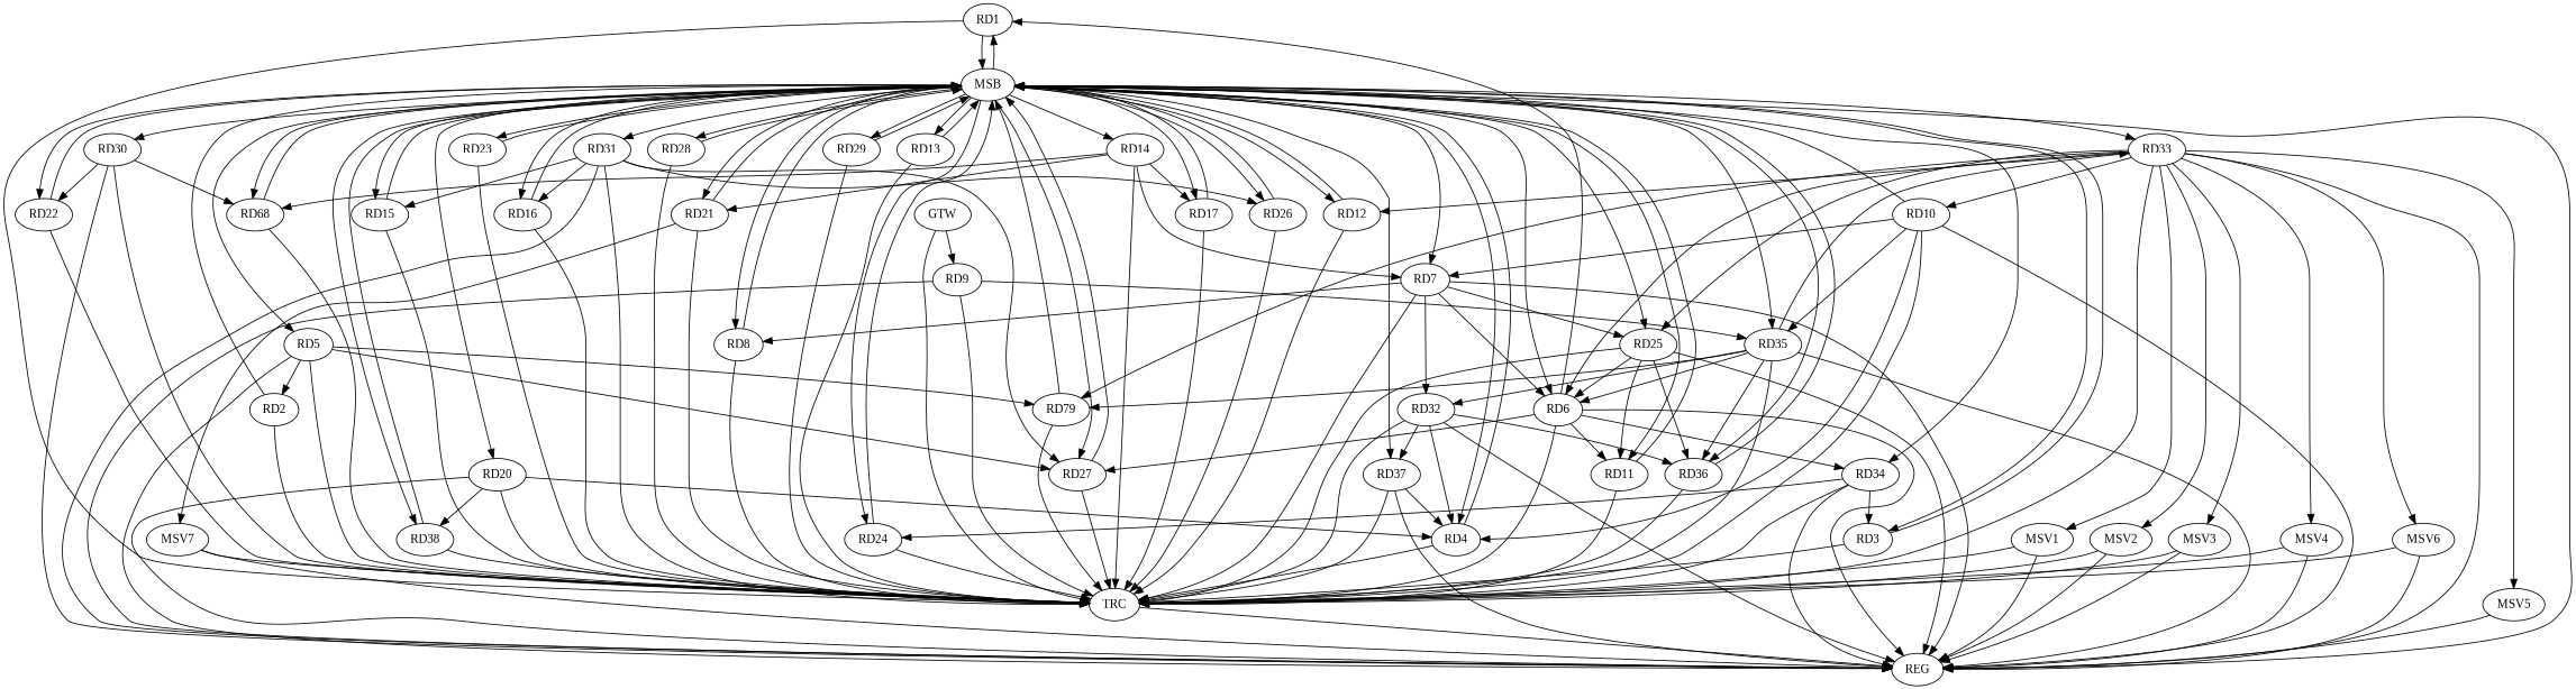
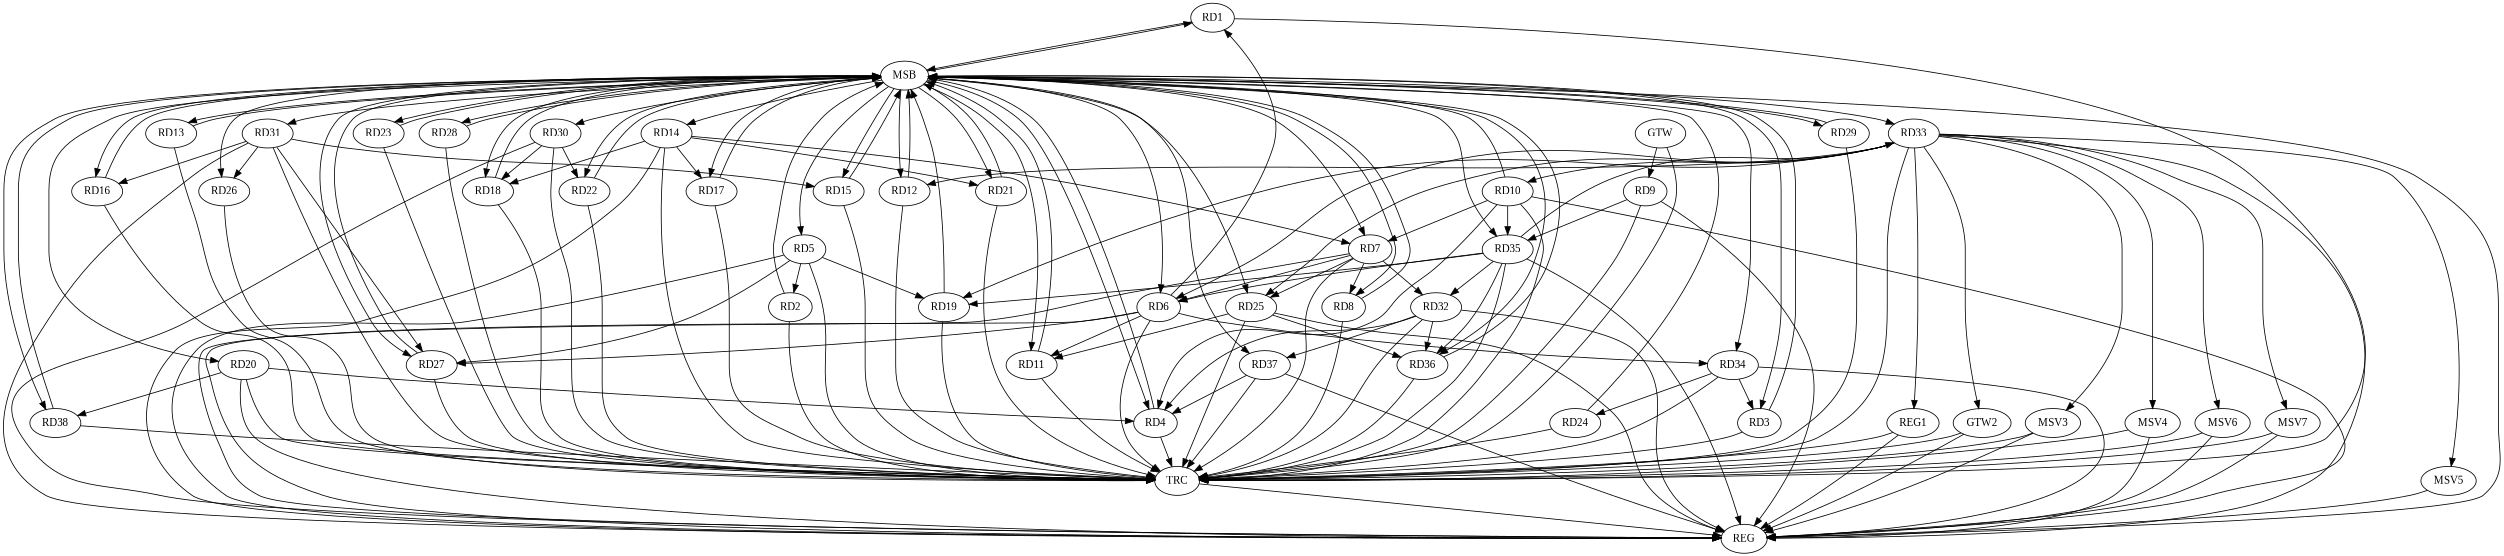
  strict digraph {
    fontname="Liberation Serif"
    node [fontname="Liberation Serif"]
    edge [fontname="Liberation Serif"]
    n1 [label=RD1]
    n2 [label=MSB]
    n3 [label=TRC]
    n4 [label=RD3]
    n5 [label=RD4]
    n6 [label=RD5]
    n7 [label=RD27]
    n8 [label=REG]
    n9 [label=RD6]
    n10 [label=RD11]
    n11 [label=RD34]
    n12 [label=RD7]
    n13 [label=RD8]
    n14 [label=RD25]
    n15 [label=RD35]
    n16 [label=RD12]
    n17 [label=RD13]
    n18 [label=RD14]
    n19 [label=RD17]
-   n20 [label=RD68]
+   n20 [label=RD18]
    n21 [label=RD21]
    n22 [label=RD15]
    n23 [label=RD16]
    n24 [label=RD20]
    n25 [label=RD38]
    n26 [label=RD22]
    n27 [label=RD23]
    n28 [label=RD24]
    n29 [label=RD36]
    n30 [label=RD26]
    n31 [label=RD28]
    n32 [label=RD29]
    n33 [label=RD30]
    n34 [label=RD31]
    n35 [label=RD37]
    n36 [label=RD33]
    n37 [label=RD2]
-   n38 [label=RD79]
+   n38 [label=RD19]
    n39 [label=RD32]
    n40 [label=RD9]
    n41 [label=RD10]
-   n42 [label=MSV1]
-   n43 [label=MSV2]
+   n42 [label=REG1]
+   n43 [label=GTW2]
    n44 [label=MSV3]
    n45 [label=MSV4]
    n46 [label=MSV5]
    n47 [label=MSV6]
    n48 [label=MSV7]
    n49 [label=GTW]
    n1 -> n2
    n1 -> n3
    n2 -> n1
    n2 -> n4
    n2 -> n5
    n2 -> n6
    n2 -> n7
    n2 -> n8
    n2 -> n9
    n2 -> n10
    n2 -> n11
    n2 -> n12
    n2 -> n13
    n2 -> n14
    n2 -> n15
    n2 -> n16
    n2 -> n17
    n2 -> n18
    n2 -> n19
    n2 -> n20
    n2 -> n21
    n2 -> n22
    n2 -> n23
    n2 -> n24
    n2 -> n25
    n2 -> n26
    n2 -> n27
-   n2 -> n28
    n2 -> n29
    n2 -> n30
    n2 -> n31
    n2 -> n32
    n2 -> n33
    n2 -> n34
    n2 -> n35
    n2 -> n36
    n3 -> n8
    n4 -> n2
    n4 -> n3
    n5 -> n2
    n5 -> n3
    n6 -> n3
    n6 -> n7
    n6 -> n8
    n6 -> n37
    n6 -> n38
    n7 -> n2
    n7 -> n3
    n9 -> n1
    n9 -> n3
    n9 -> n7
    n9 -> n8
    n9 -> n10
    n9 -> n11
    n10 -> n2
    n10 -> n3
    n11 -> n3
    n11 -> n4
    n11 -> n8
    n11 -> n28
    n12 -> n3
    n12 -> n8
    n12 -> n9
    n12 -> n13
    n12 -> n14
    n12 -> n39
    n13 -> n2
    n13 -> n3
    n14 -> n3
    n14 -> n8
-   n14 -> n9
    n14 -> n10
    n14 -> n29
    n15 -> n3
    n15 -> n8
    n15 -> n9
    n15 -> n29
    n15 -> n36
    n15 -> n38
    n15 -> n39
    n16 -> n2
    n16 -> n3
    n17 -> n2
    n17 -> n3
    n18 -> n3
+   n18 -> n8
    n18 -> n12
    n18 -> n19
    n18 -> n20
    n18 -> n21
    n19 -> n2
    n19 -> n3
    n20 -> n2
    n20 -> n3
    n21 -> n2
    n21 -> n3
    n22 -> n2
    n22 -> n3
    n23 -> n2
    n23 -> n3
    n24 -> n3
    n24 -> n5
    n24 -> n8
    n24 -> n25
    n25 -> n2
    n25 -> n3
    n26 -> n2
    n26 -> n3
    n27 -> n2
    n27 -> n3
    n28 -> n2
    n28 -> n3
    n29 -> n2
    n29 -> n3
-   n30 -> n2
    n30 -> n3
    n31 -> n2
    n31 -> n3
    n32 -> n2
    n32 -> n3
    n33 -> n3
    n33 -> n8
    n33 -> n20
    n33 -> n26
    n34 -> n3
    n34 -> n7
    n34 -> n8
    n34 -> n22
    n34 -> n23
    n34 -> n30
    n35 -> n3
    n35 -> n5
    n35 -> n8
    n36 -> n3
    n36 -> n8
    n36 -> n9
    n36 -> n14
    n36 -> n16
    n36 -> n38
    n36 -> n41
    n36 -> n42
    n36 -> n43
    n36 -> n44
    n36 -> n45
    n36 -> n46
    n36 -> n47
-   n21 -> n48
+   n36 -> n48
    n37 -> n2
    n37 -> n3
    n38 -> n2
    n38 -> n3
    n39 -> n3
    n39 -> n5
    n39 -> n8
    n39 -> n29
    n39 -> n35
    n40 -> n3
    n40 -> n8
    n40 -> n15
    n41 -> n2
    n41 -> n3
    n41 -> n5
    n41 -> n8
    n41 -> n12
    n41 -> n15
    n42 -> n3
    n42 -> n8
    n43 -> n3
    n43 -> n8
    n44 -> n3
    n44 -> n8
    n45 -> n3
    n45 -> n8
    n46 -> n8
    n47 -> n3
    n47 -> n8
    n48 -> n3
    n48 -> n8
    n49 -> n3
    n49 -> n40
  }
